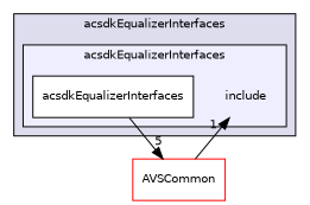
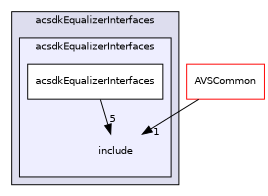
  digraph {
    compound=true
    fontname="DejaVu Sans"
    node [fontname="DejaVu Sans" fontsize=10 shape=box fillcolor=white style=filled]
    edge [fontname="DejaVu Sans" labeldistance=1.5 labelfontname=Helvetica labelfontsize=10]
    n1 [label=include shape=plaintext fillcolor="" style=""]
    n2 [color=black label=acsdkEqualizerInterfaces]
    n3 [color=red label=AVSCommon]
    subgraph cluster_1 {
      bgcolor="#ddddee"
      fontsize=10
      label=acsdkEqualizerInterfaces
      pencolor=black
      subgraph cluster_2 {
        bgcolor="#eeeeff"
        fontsize=10
        label=acsdkEqualizerInterfaces
        pencolor=black
        n1
        n2
      }
    }
-   n2 -> n3 [headlabel=5]
+   n2 -> n1 [headlabel=5]
    n3 -> n1 [headlabel=1]
  }
